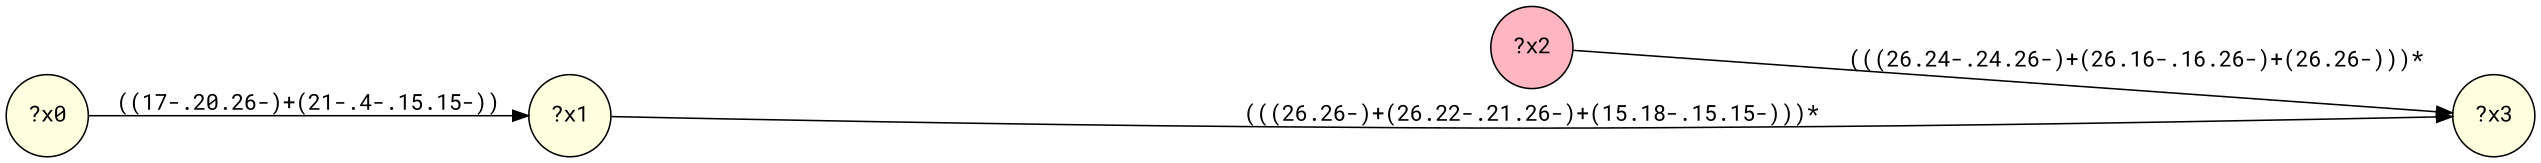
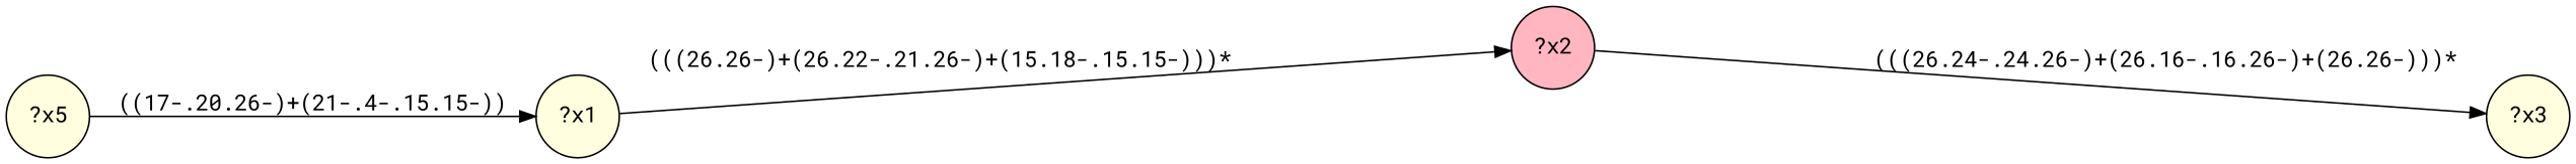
  digraph {
    fontname="Roboto Mono"
    rankdir=LR
    node [fillcolor=lightyellow fontname="Roboto Mono" shape=circle style="filled,"]
    edge [fontname="Roboto Mono"]
-   n1 [label="?x0"]
+   n1 [label="?x5"]
    n2 [label="?x1" style=filled]
    n3 [fillcolor=lightpink label="?x2" style=filled]
    n4 [label="?x3"]
    n1 -> n2 [label="((17-.20.26-)+(21-.4-.15.15-))"]
-   n2 -> n4 [label="(((26.26-)+(26.22-.21.26-)+(15.18-.15.15-)))*"]
+   n2 -> n3 [label="(((26.26-)+(26.22-.21.26-)+(15.18-.15.15-)))*"]
    n3 -> n4 [label="(((26.24-.24.26-)+(26.16-.16.26-)+(26.26-)))*"]
  }
